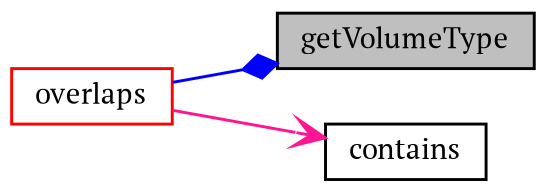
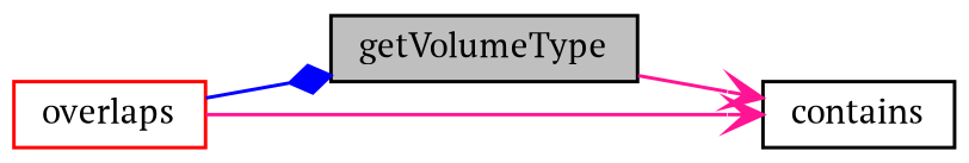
  digraph {
    fontname="PT Serif"
    rankdir=LR
    node [color=black fontname="PT Serif" fontsize=10 shape=record]
    edge [arrowhead=vee color=deeppink fontname="PT Serif" fontsize=10 labelfontname=FreeSans labelfontsize=10 style=solid]
    n1 [fillcolor=grey75 fontcolor=black height=0.2 label=getVolumeType style=filled width=0.4]
    n2 [height=0.2 label=contains width=0.4]
    n3 [color=red height=0.2 label=overlaps width=0.4]
+   n1 -> n2
    n3 -> n1 [arrowhead=diamond color=blue]
    n3 -> n2
  }
